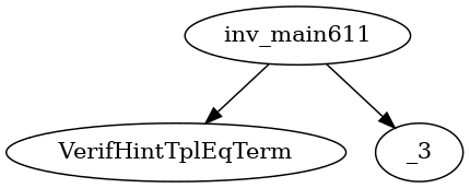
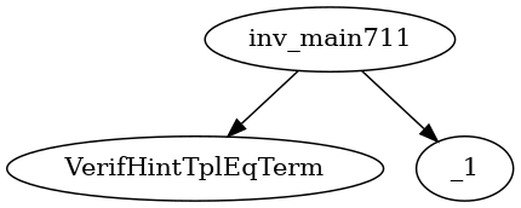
  digraph {
-   n1 [label=inv_main611]
+   n1 [label=inv_main711]
    n2 [label=VerifHintTplEqTerm]
-   n3 [label=_3]
+   n3 [label=_1]
    n1 -> n2
    n1 -> n3
  }
